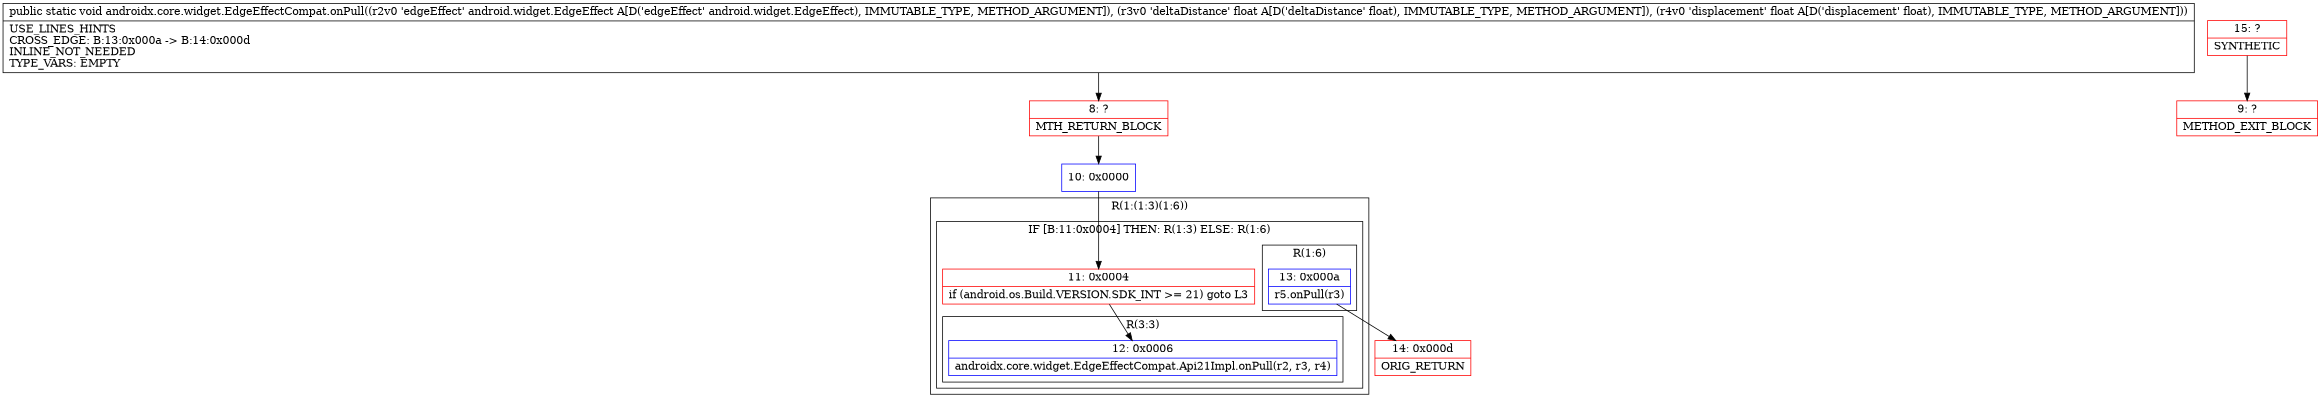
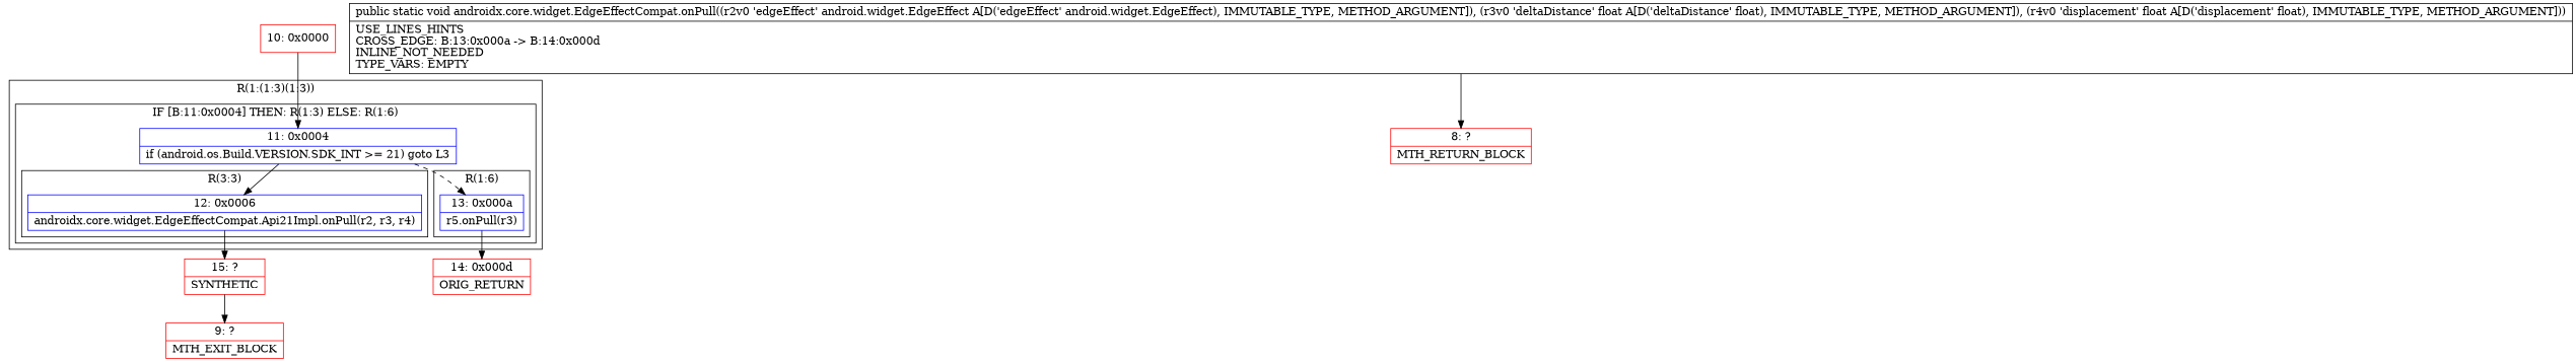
  digraph {
    node [color=red shape=record]
    n1 [color=blue label="{12\:\ 0x0006|androidx.core.widget.EdgeEffectCompat.Api21Impl.onPull(r2, r3, r4)\l}"]
    n2 [color=blue label="{13\:\ 0x000a|r5.onPull(r3)\l}"]
-   n3 [label="{11\:\ 0x0004|if (android.os.Build.VERSION.SDK_INT \>= 21) goto L3\l}"]
+   n3 [color=blue label="{11\:\ 0x0004|if (android.os.Build.VERSION.SDK_INT \>= 21) goto L3\l}"]
    n4 [label="{15\:\ ?|SYNTHETIC\l}"]
    n5 [label="{14\:\ 0x000d|ORIG_RETURN\l}"]
-   n6 [label="{9\:\ ?|METHOD_EXIT_BLOCK\l}"]
+   n6 [label="{9\:\ ?|MTH_EXIT_BLOCK\l}"]
    n7 [label="{8\:\ ?|MTH_RETURN_BLOCK\l}"]
-   n8 [color=blue label="{10\:\ 0x0000}"]
+   n8 [label="{10\:\ 0x0000}"]
    n9 [label="{public static void androidx.core.widget.EdgeEffectCompat.onPull((r2v0 'edgeEffect' android.widget.EdgeEffect A[D('edgeEffect' android.widget.EdgeEffect), IMMUTABLE_TYPE, METHOD_ARGUMENT]), (r3v0 'deltaDistance' float A[D('deltaDistance' float), IMMUTABLE_TYPE, METHOD_ARGUMENT]), (r4v0 'displacement' float A[D('displacement' float), IMMUTABLE_TYPE, METHOD_ARGUMENT]))  | USE_LINES_HINTS\lCROSS_EDGE: B:13:0x000a \-\> B:14:0x000d\lINLINE_NOT_NEEDED\lTYPE_VARS: EMPTY\l}" color=""]
    subgraph cluster_1 {
-     label="R(1:(1:3)(1:6))"
+     label="R(1:(1:3)(1:3))"
      subgraph cluster_2 {
        label="IF [B:11:0x0004] THEN: R(1:3) ELSE: R(1:6)"
        n3
        subgraph cluster_3 {
          label="R(3:3)"
          n1
        }
        subgraph cluster_4 {
          label="R(1:6)"
          n2
        }
      }
    }
+   n1 -> n4
    n2 -> n5
    n3 -> n1
+   n3 -> n2 [style=dashed]
    n4 -> n6
-   n7 -> n8
    n8 -> n3
    n9 -> n7
  }
